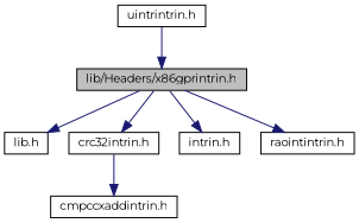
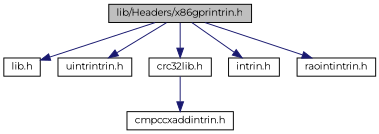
  digraph {
    fontname=Montserrat
    node [color=black fontname=Montserrat fontsize=10 shape=record]
    edge [color=midnightblue fontname=Montserrat fontsize=10 labelfontname=Helvetica labelfontsize=10 style=solid]
    n1 [fillcolor=grey75 fontcolor=black height=0.2 label="lib/Headers/x86gprintrin.h" style=filled width=0.4]
    n2 [height=0.2 label="lib.h" width=0.4]
    n3 [height=0.2 label="uintrintrin.h" width=0.4]
-   n4 [height=0.2 label="crc32intrin.h" width=0.4]
+   n4 [height=0.2 label="crc32lib.h" width=0.4]
    n5 [height=0.2 label="intrin.h" width=0.4]
    n6 [height=0.2 label="raointintrin.h" width=0.4]
    n7 [height=0.2 label="cmpccxaddintrin.h" width=0.4]
    n1 -> n2
-   n3 -> n1
+   n1 -> n3
    n1 -> n4
    n1 -> n5
    n1 -> n6
    n4 -> n7
  }
